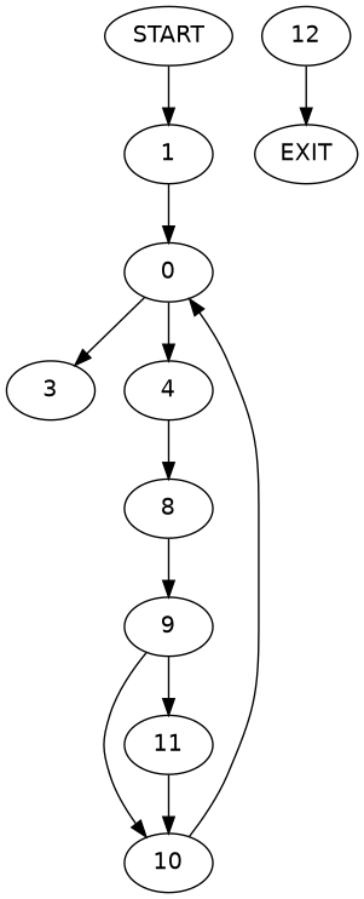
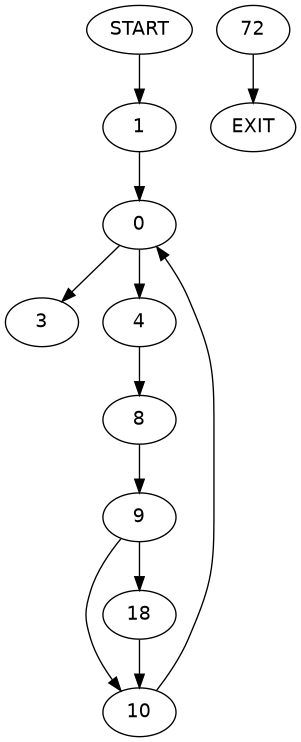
  digraph {
    fontname="DejaVu Sans"
    node [fontname="DejaVu Sans"]
    edge [fontname="DejaVu Sans"]
    n1 [label=START]
    1
    n3 [label=0]
    n4 [label=EXIT]
    3
    4
    8
    9
-   12
+   12 [label=72]
    10
-   11
+   11 [label=18]
    n1 -> 1
    1 -> n3
    n3 -> 3
    n3 -> 4
    4 -> 8
    8 -> 9
    9 -> 10
    9 -> 11
    12 -> n4
    10 -> n3
    11 -> 10
  }
